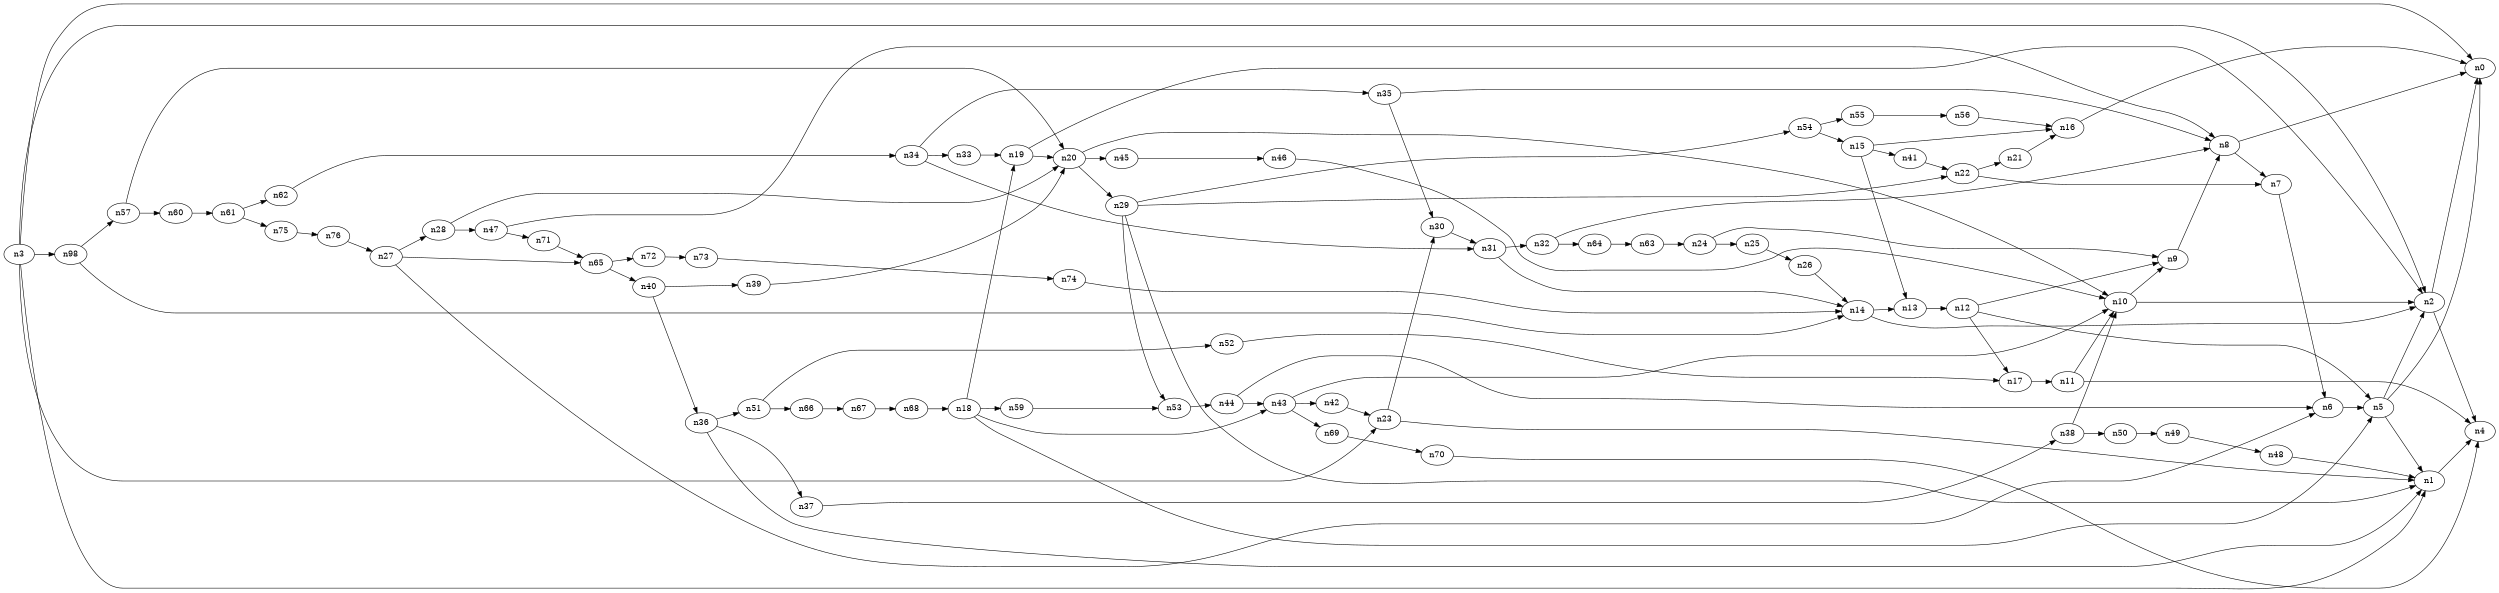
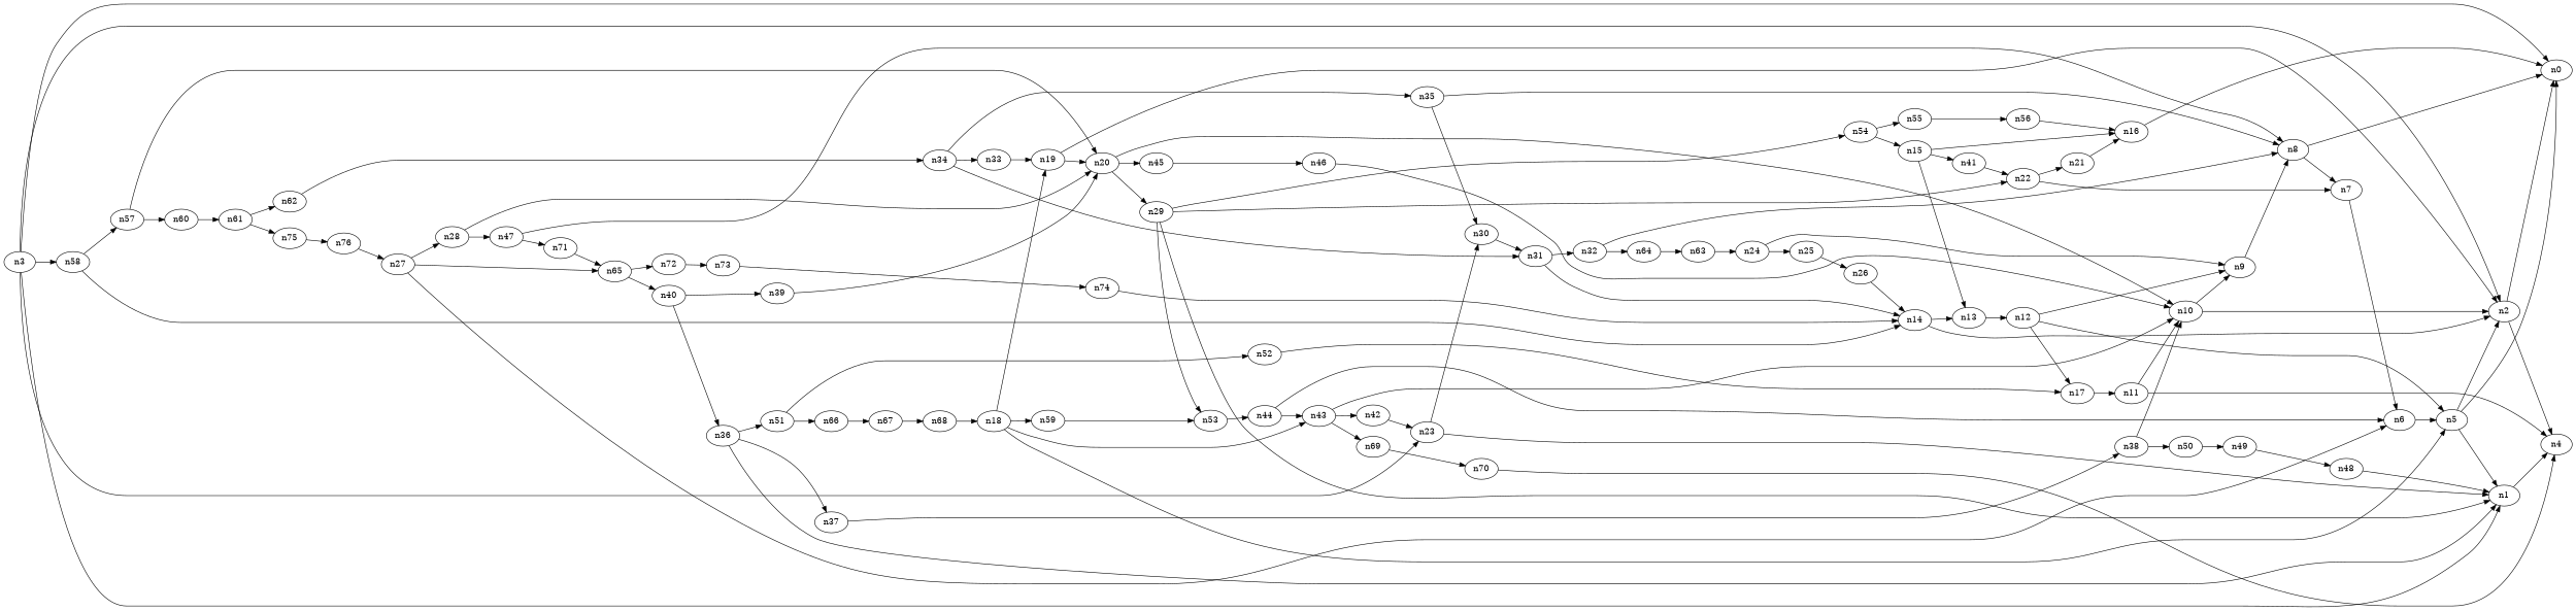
  digraph {
    rankdir=LR
    n1
    n4
    n2
    n0
    n3
    n23
-   n58 [label=n98]
+   n58
    n30
    n14
    n57
    n31
    n13
    n20
    n60
    n5
    n6
    n7
    n8
    n9
    n10
    n11
    n12
    n17
    n15
    n16
    n41
    n22
    n21
    n18
    n19
    n43
    n59
    n42
    n69
    n53
    n29
    n45
    n70
    n44
    n54
    n46
    n55
    n32
    n24
    n25
    n26
    n27
    n28
    n65
    n47
    n40
    n72
    n71
    n36
    n39
    n73
    n56
    n64
    n63
    n33
    n34
    n35
    n37
    n51
    n38
    n52
    n66
    n50
    n67
    n49
    n48
    n68
    n61
    n62
    n75
    n76
    n74
    n1 -> n4
    n2 -> n4
    n2 -> n0
    n3 -> n1
    n3 -> n2
    n3 -> n0
    n3 -> n23
    n3 -> n58
    n23 -> n1
    n23 -> n30
    n58 -> n14
    n58 -> n57
    n30 -> n31
    n14 -> n2
    n14 -> n13
    n57 -> n20
    n57 -> n60
    n31 -> n14
    n31 -> n32
    n13 -> n12
    n20 -> n10
    n20 -> n29
    n20 -> n45
    n60 -> n61
    n5 -> n1
    n5 -> n2
    n5 -> n0
    n6 -> n5
    n7 -> n6
    n8 -> n0
    n8 -> n7
    n9 -> n8
    n10 -> n2
    n10 -> n9
    n11 -> n4
    n11 -> n10
    n12 -> n5
    n12 -> n9
    n12 -> n17
    n17 -> n11
    n15 -> n13
    n15 -> n16
    n15 -> n41
    n16 -> n0
    n41 -> n22
    n22 -> n7
    n22 -> n21
    n21 -> n16
    n18 -> n5
    n18 -> n19
    n18 -> n43
    n18 -> n59
    n19 -> n2
    n19 -> n20
    n43 -> n10
    n43 -> n42
    n43 -> n69
    n59 -> n53
    n42 -> n23
    n69 -> n70
    n53 -> n44
    n29 -> n1
    n29 -> n22
    n29 -> n53
    n29 -> n54
    n45 -> n46
    n70 -> n4
    n44 -> n6
    n44 -> n43
    n54 -> n15
    n54 -> n55
    n46 -> n10
    n55 -> n56
    n32 -> n8
    n32 -> n64
    n24 -> n9
    n24 -> n25
    n25 -> n26
    n26 -> n14
    n27 -> n6
    n27 -> n28
    n27 -> n65
    n28 -> n20
    n28 -> n47
    n65 -> n40
    n65 -> n72
    n47 -> n8
    n47 -> n71
    n40 -> n36
    n40 -> n39
    n72 -> n73
    n71 -> n65
    n36 -> n1
    n36 -> n37
    n36 -> n51
    n39 -> n20
    n73 -> n74
    n56 -> n16
    n64 -> n63
    n63 -> n24
    n33 -> n19
    n34 -> n31
    n34 -> n33
    n34 -> n35
    n35 -> n30
    n35 -> n8
    n37 -> n38
    n51 -> n52
    n51 -> n66
    n38 -> n10
    n38 -> n50
    n52 -> n17
    n66 -> n67
    n50 -> n49
    n67 -> n68
    n49 -> n48
    n48 -> n1
    n68 -> n18
    n61 -> n62
    n61 -> n75
    n62 -> n34
    n75 -> n76
    n76 -> n27
    n74 -> n14
  }
